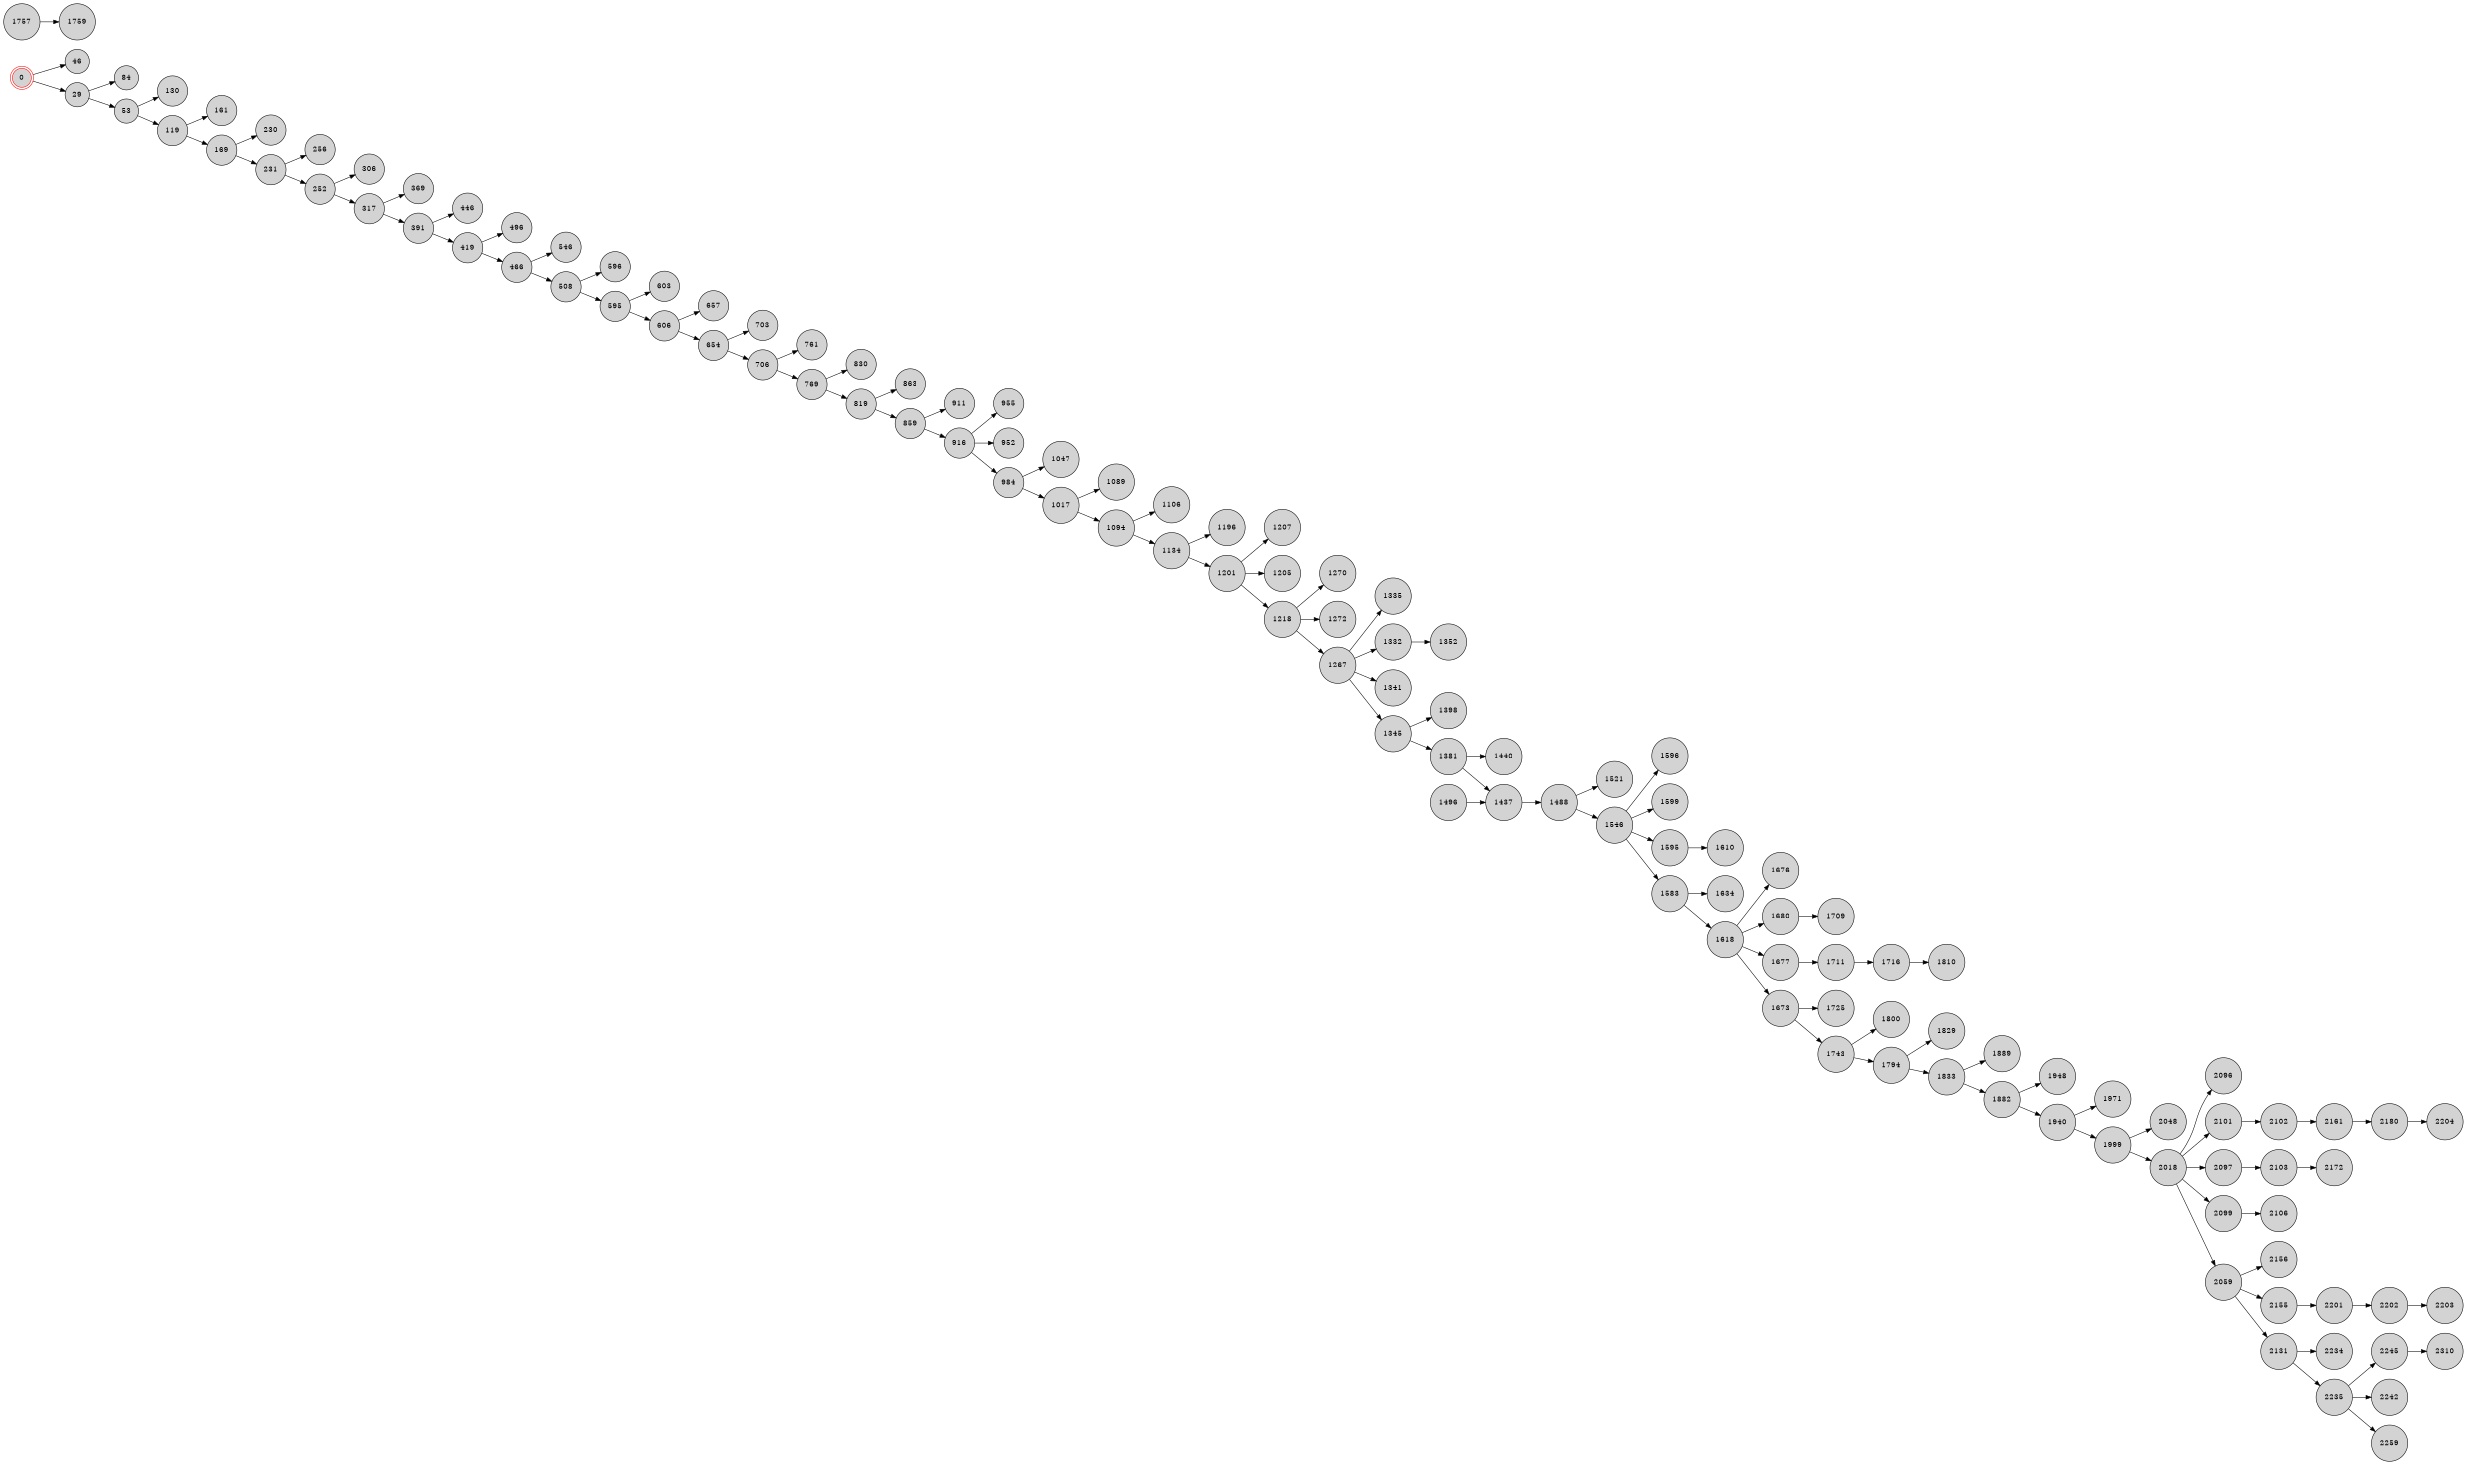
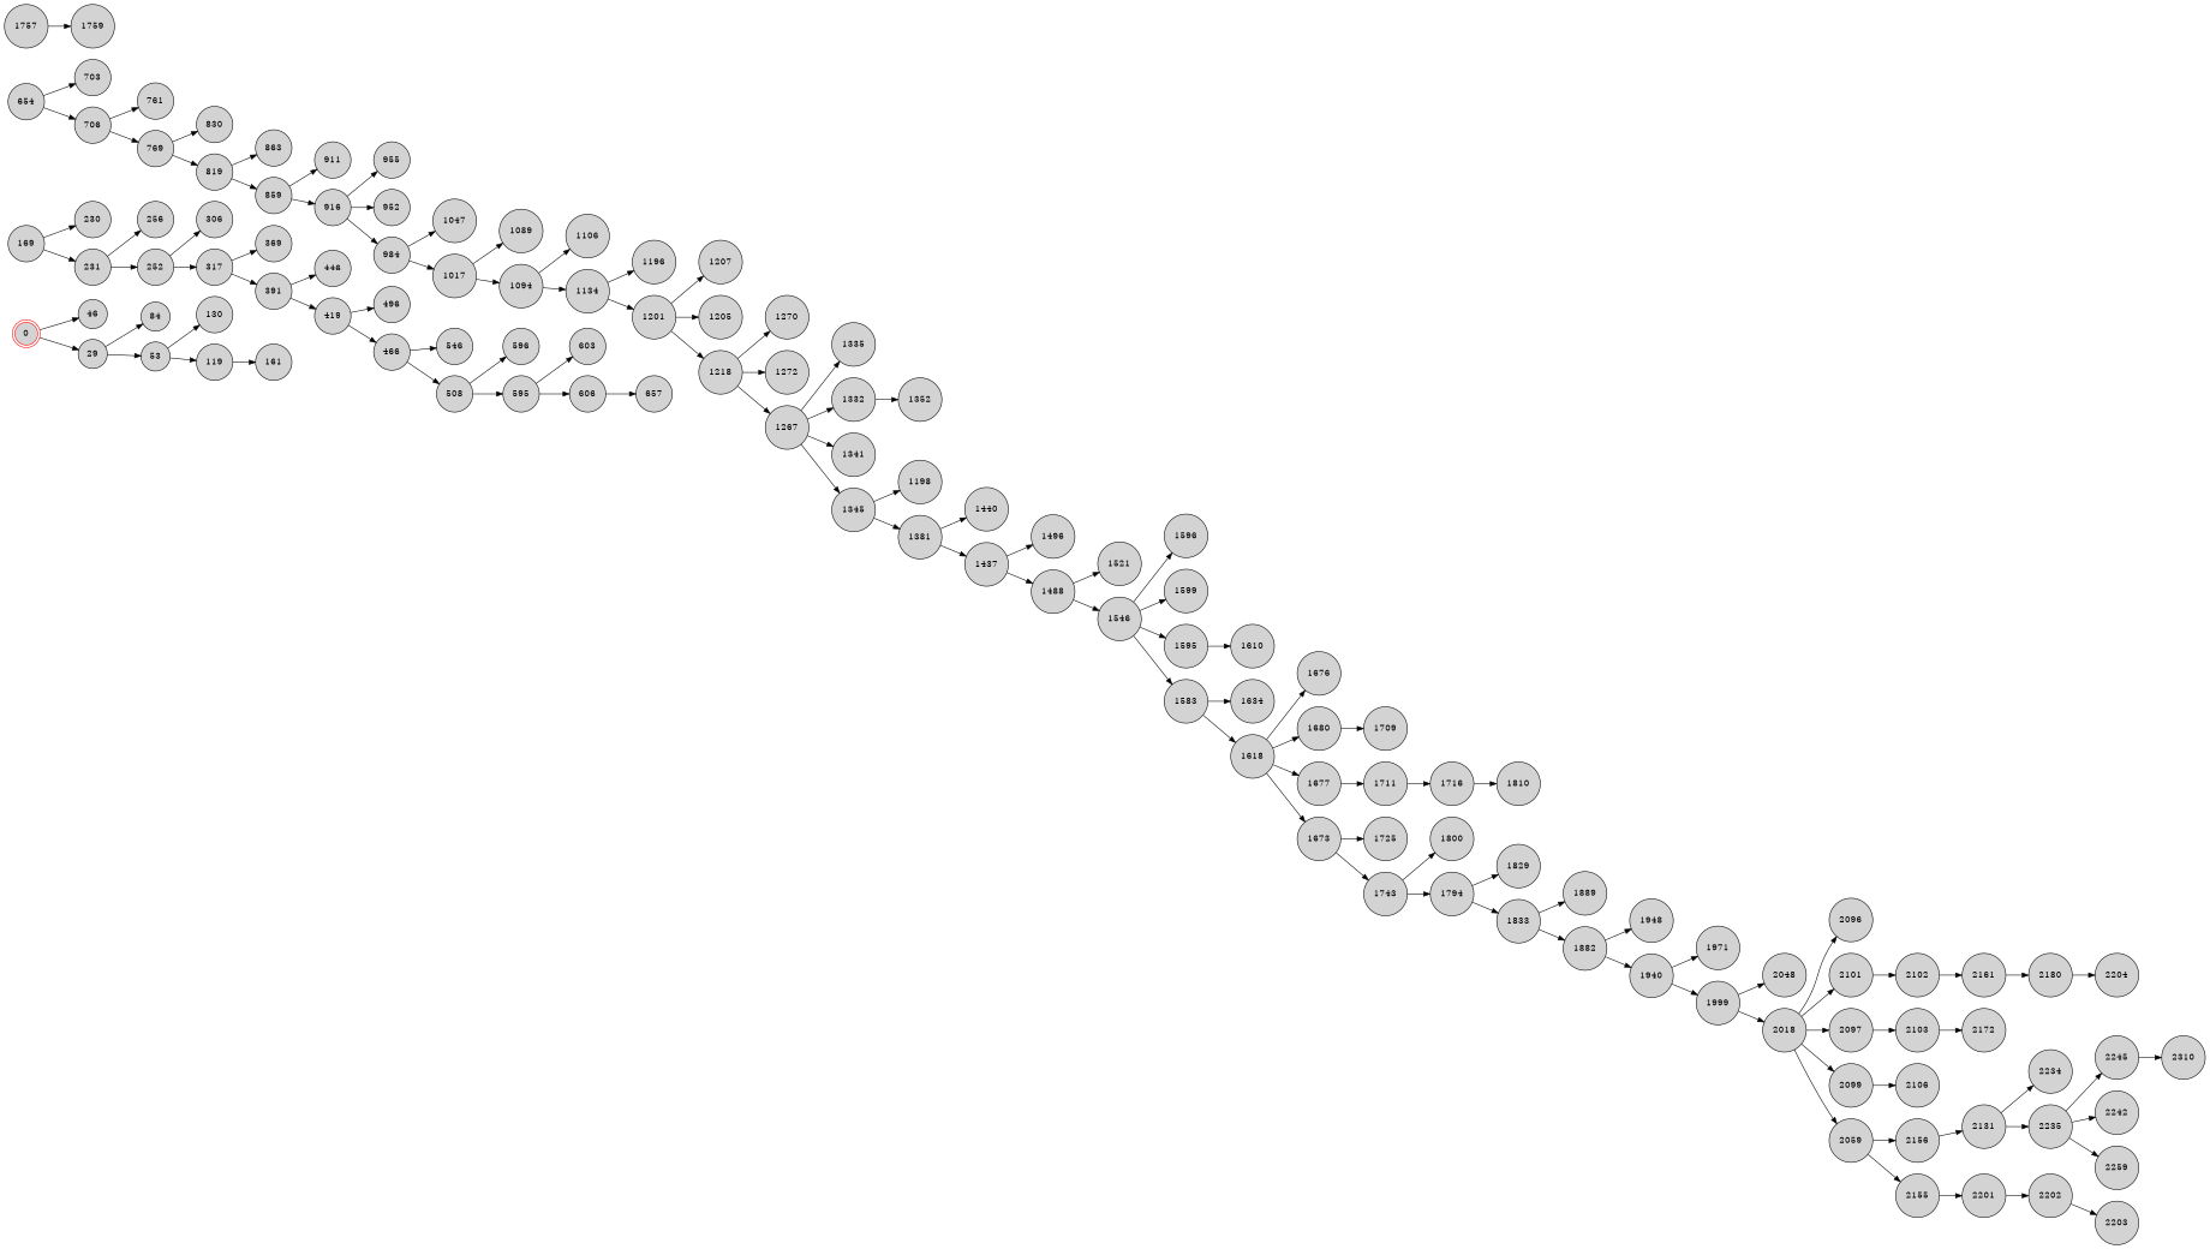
  digraph {
    rankdir=LR
    node [fillcolor=lightgray shape=circle style=filled]
    0 [color=red shape=doublecircle]
    46
    29
    84
    53
    130
    119
    161
    169
    230
    231
    256
    252
    306
    317
    369
    391
    446
    419
    496
    466
    546
    508
    596
    595
    603
    606
    657
    654
    703
    706
    761
    769
    830
    819
    863
    859
    911
    916
    955
    952
    984
    1047
    1017
    1089
    1094
    1106
    1134
    1196
    1201
    1207
    1205
    1218
    1270
    1272
    1267
    1335
    1332
    1341
    1345
    1352
-   1398
+   1398 [label=1198]
    1381
    1440
    1437
    1496
    1488
    1521
    1546
    1596
    1599
    1595
    1583
    1610
    1634
    1618
    1676
    1680
    1677
    1673
    1709
    1711
    1725
    1743
    1716
    1810
    1800
    1794
    1757
    1759
    1829
    1833
    1889
    1882
    1948
    1940
    1971
    1999
    2048
    2018
    2096
    2101
    2097
    2099
    2059
    2102
    2103
    2106
    2156
    2155
    2131
    2161
    2172
    2201
    2234
    2235
    2180
    2204
    2202
    2203
    2245
    2242
    2259
    2310
    0 -> 46
    0 -> 29
    29 -> 84
    29 -> 53
    53 -> 130
    53 -> 119
    119 -> 161
-   119 -> 169
    169 -> 230
    169 -> 231
    231 -> 256
    231 -> 252
    252 -> 306
    252 -> 317
    317 -> 369
    317 -> 391
    391 -> 446
    391 -> 419
    419 -> 496
    419 -> 466
    466 -> 546
    466 -> 508
    508 -> 596
    508 -> 595
    595 -> 603
    595 -> 606
    606 -> 657
-   606 -> 654
    654 -> 703
    654 -> 706
    706 -> 761
    706 -> 769
    769 -> 830
    769 -> 819
    819 -> 863
    819 -> 859
    859 -> 911
    859 -> 916
    916 -> 955
    916 -> 952
    916 -> 984
    984 -> 1047
    984 -> 1017
    1017 -> 1089
    1017 -> 1094
    1094 -> 1106
    1094 -> 1134
    1134 -> 1196
    1134 -> 1201
    1201 -> 1207
    1201 -> 1205
    1201 -> 1218
    1218 -> 1270
    1218 -> 1272
    1218 -> 1267
    1267 -> 1335
    1267 -> 1332
    1267 -> 1341
    1267 -> 1345
    1332 -> 1352
    1345 -> 1398
    1345 -> 1381
    1381 -> 1440
    1381 -> 1437
-   1496 -> 1437
+   1437 -> 1496
    1437 -> 1488
    1488 -> 1521
    1488 -> 1546
    1546 -> 1596
    1546 -> 1599
    1546 -> 1595
    1546 -> 1583
    1595 -> 1610
    1583 -> 1634
    1583 -> 1618
    1618 -> 1676
    1618 -> 1680
    1618 -> 1677
    1618 -> 1673
    1680 -> 1709
    1677 -> 1711
    1673 -> 1725
    1673 -> 1743
    1711 -> 1716
    1743 -> 1800
    1743 -> 1794
    1716 -> 1810
    1794 -> 1829
    1794 -> 1833
    1757 -> 1759
    1833 -> 1889
    1833 -> 1882
    1882 -> 1948
    1882 -> 1940
    1940 -> 1971
    1940 -> 1999
    1999 -> 2048
    1999 -> 2018
    2018 -> 2096
    2018 -> 2101
    2018 -> 2097
    2018 -> 2099
    2018 -> 2059
    2101 -> 2102
    2097 -> 2103
    2099 -> 2106
    2059 -> 2156
    2059 -> 2155
-   2059 -> 2131
+   2156 -> 2131
    2102 -> 2161
    2103 -> 2172
    2155 -> 2201
    2131 -> 2234
    2131 -> 2235
    2161 -> 2180
    2201 -> 2202
    2235 -> 2245
    2235 -> 2242
    2235 -> 2259
    2180 -> 2204
    2202 -> 2203
    2245 -> 2310
  }
